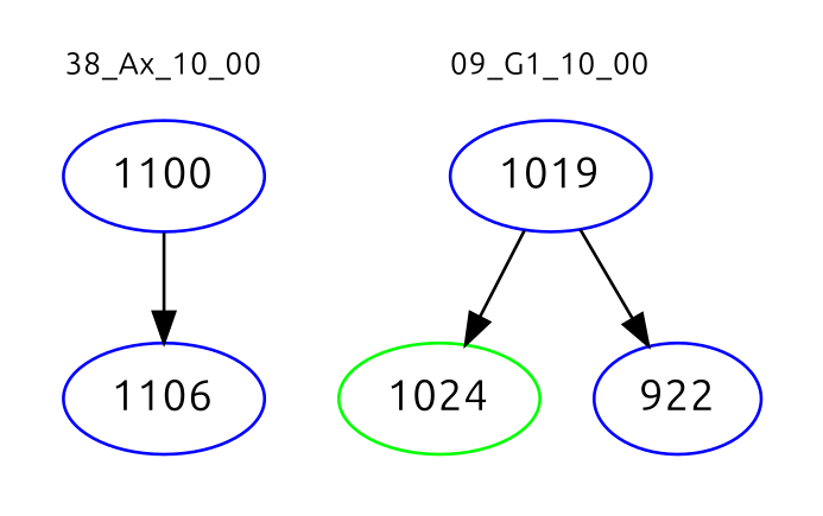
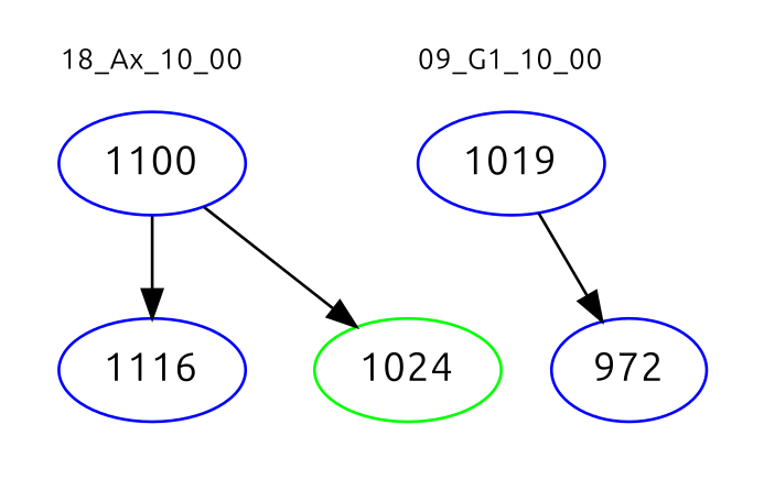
  digraph {
    fontname=Ubuntu
    node [color=blue fontname=Ubuntu]
    edge [color=black fontname=Ubuntu]
    n1 [label=1100]
-   n2 [label=1106]
+   n2 [label=1116]
    n3 [label=1019]
-   n4 [label=922]
+   n4 [label=972]
    n5 [color=green label=1024]
    subgraph cluster_1 {
      color=white
      fontsize=10
-     label="38_Ax_10_00"
+     label="18_Ax_10_00"
      n1
      n2
    }
    subgraph cluster_2 {
      color=white
      fontsize=10
      label="09_G1_10_00"
      n3
      n4
      n5
    }
    n1 -> n2
    n3 -> n4
-   n3 -> n5
+   n1 -> n5
  }
